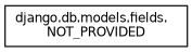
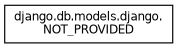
  digraph {
    rankdir=TB
-   n1 [color=black fillcolor=white fontname=Helvetica fontsize=10 height=0.2 label="django.db.models.fields.\lNOT_PROVIDED" shape=record style=filled width=0.4]
+   n1 [color=black fillcolor=white fontname=Helvetica fontsize=10 height=0.2 label="django.db.models.django.\lNOT_PROVIDED" shape=record style=filled width=0.4]
  }
